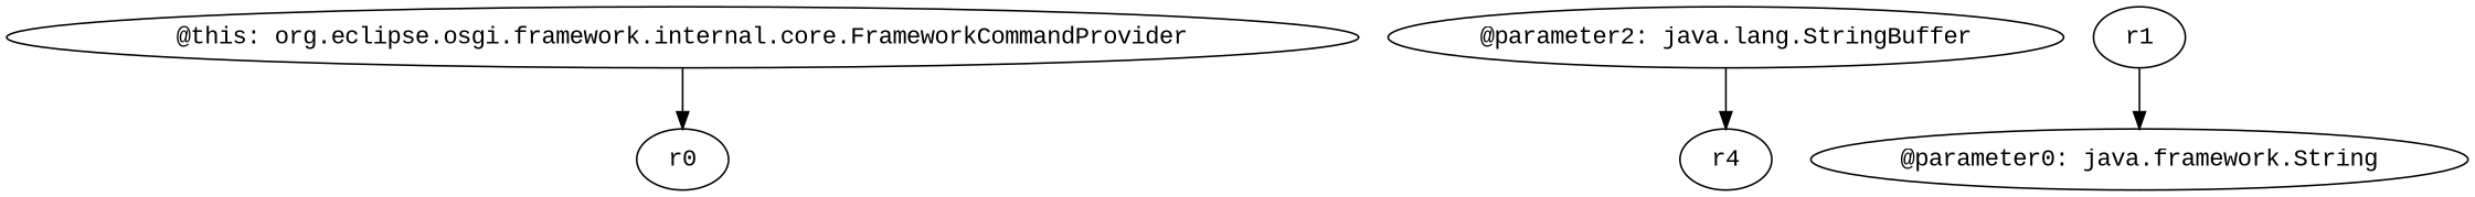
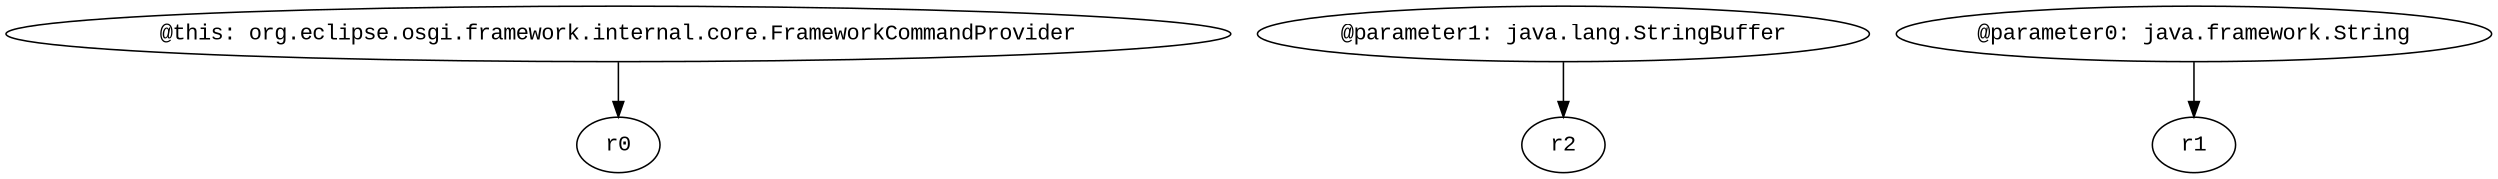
  digraph {
    fontname="Liberation Mono"
    node [fontname="Liberation Mono"]
    edge [fontname="Liberation Mono"]
    n1 [label="@this: org.eclipse.osgi.framework.internal.core.FrameworkCommandProvider"]
    n2 [label=r0]
-   n3 [label="@parameter2: java.lang.StringBuffer"]
-   n4 [label=r4]
+   n3 [label="@parameter1: java.lang.StringBuffer"]
+   n4 [label=r2]
    n5 [label="@parameter0: java.framework.String"]
    n6 [label=r1]
    n1 -> n2
    n3 -> n4
-   n6 -> n5
+   n5 -> n6
  }
